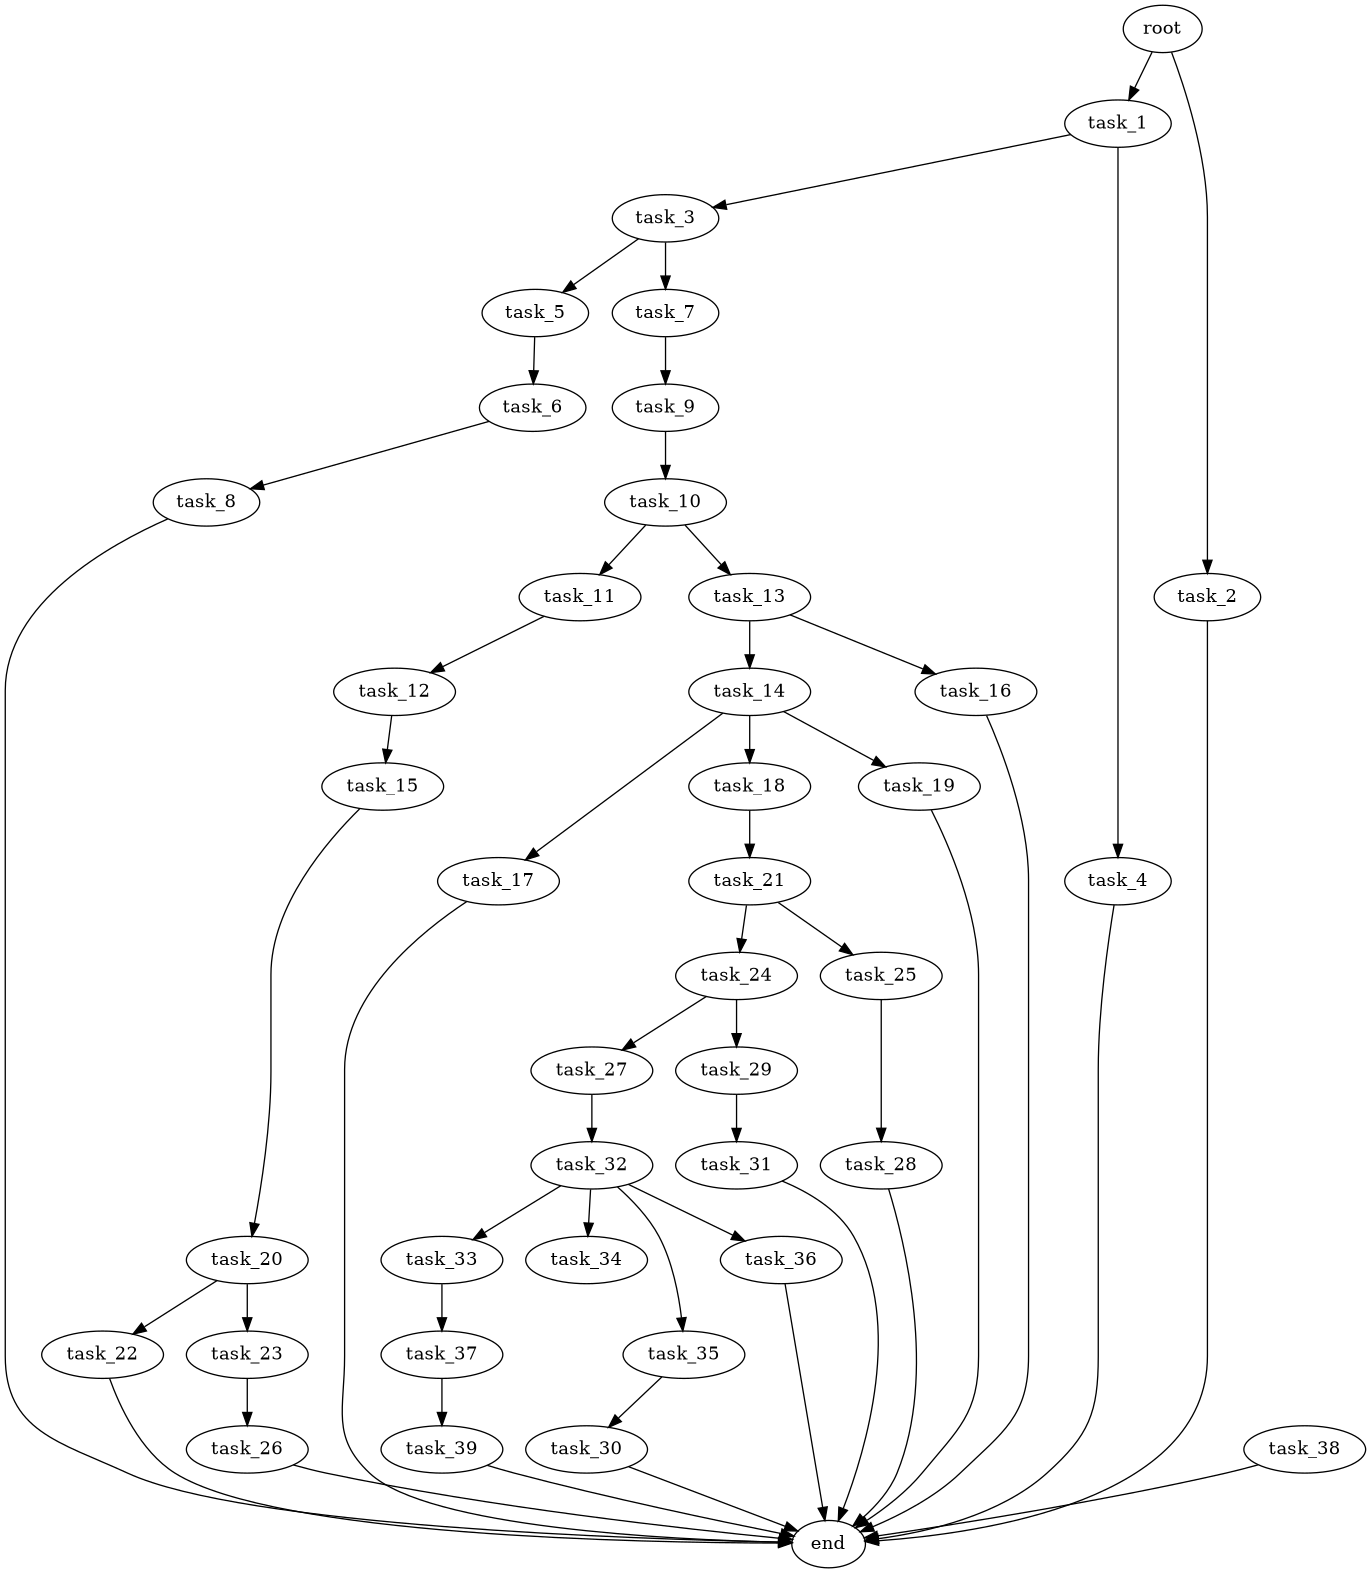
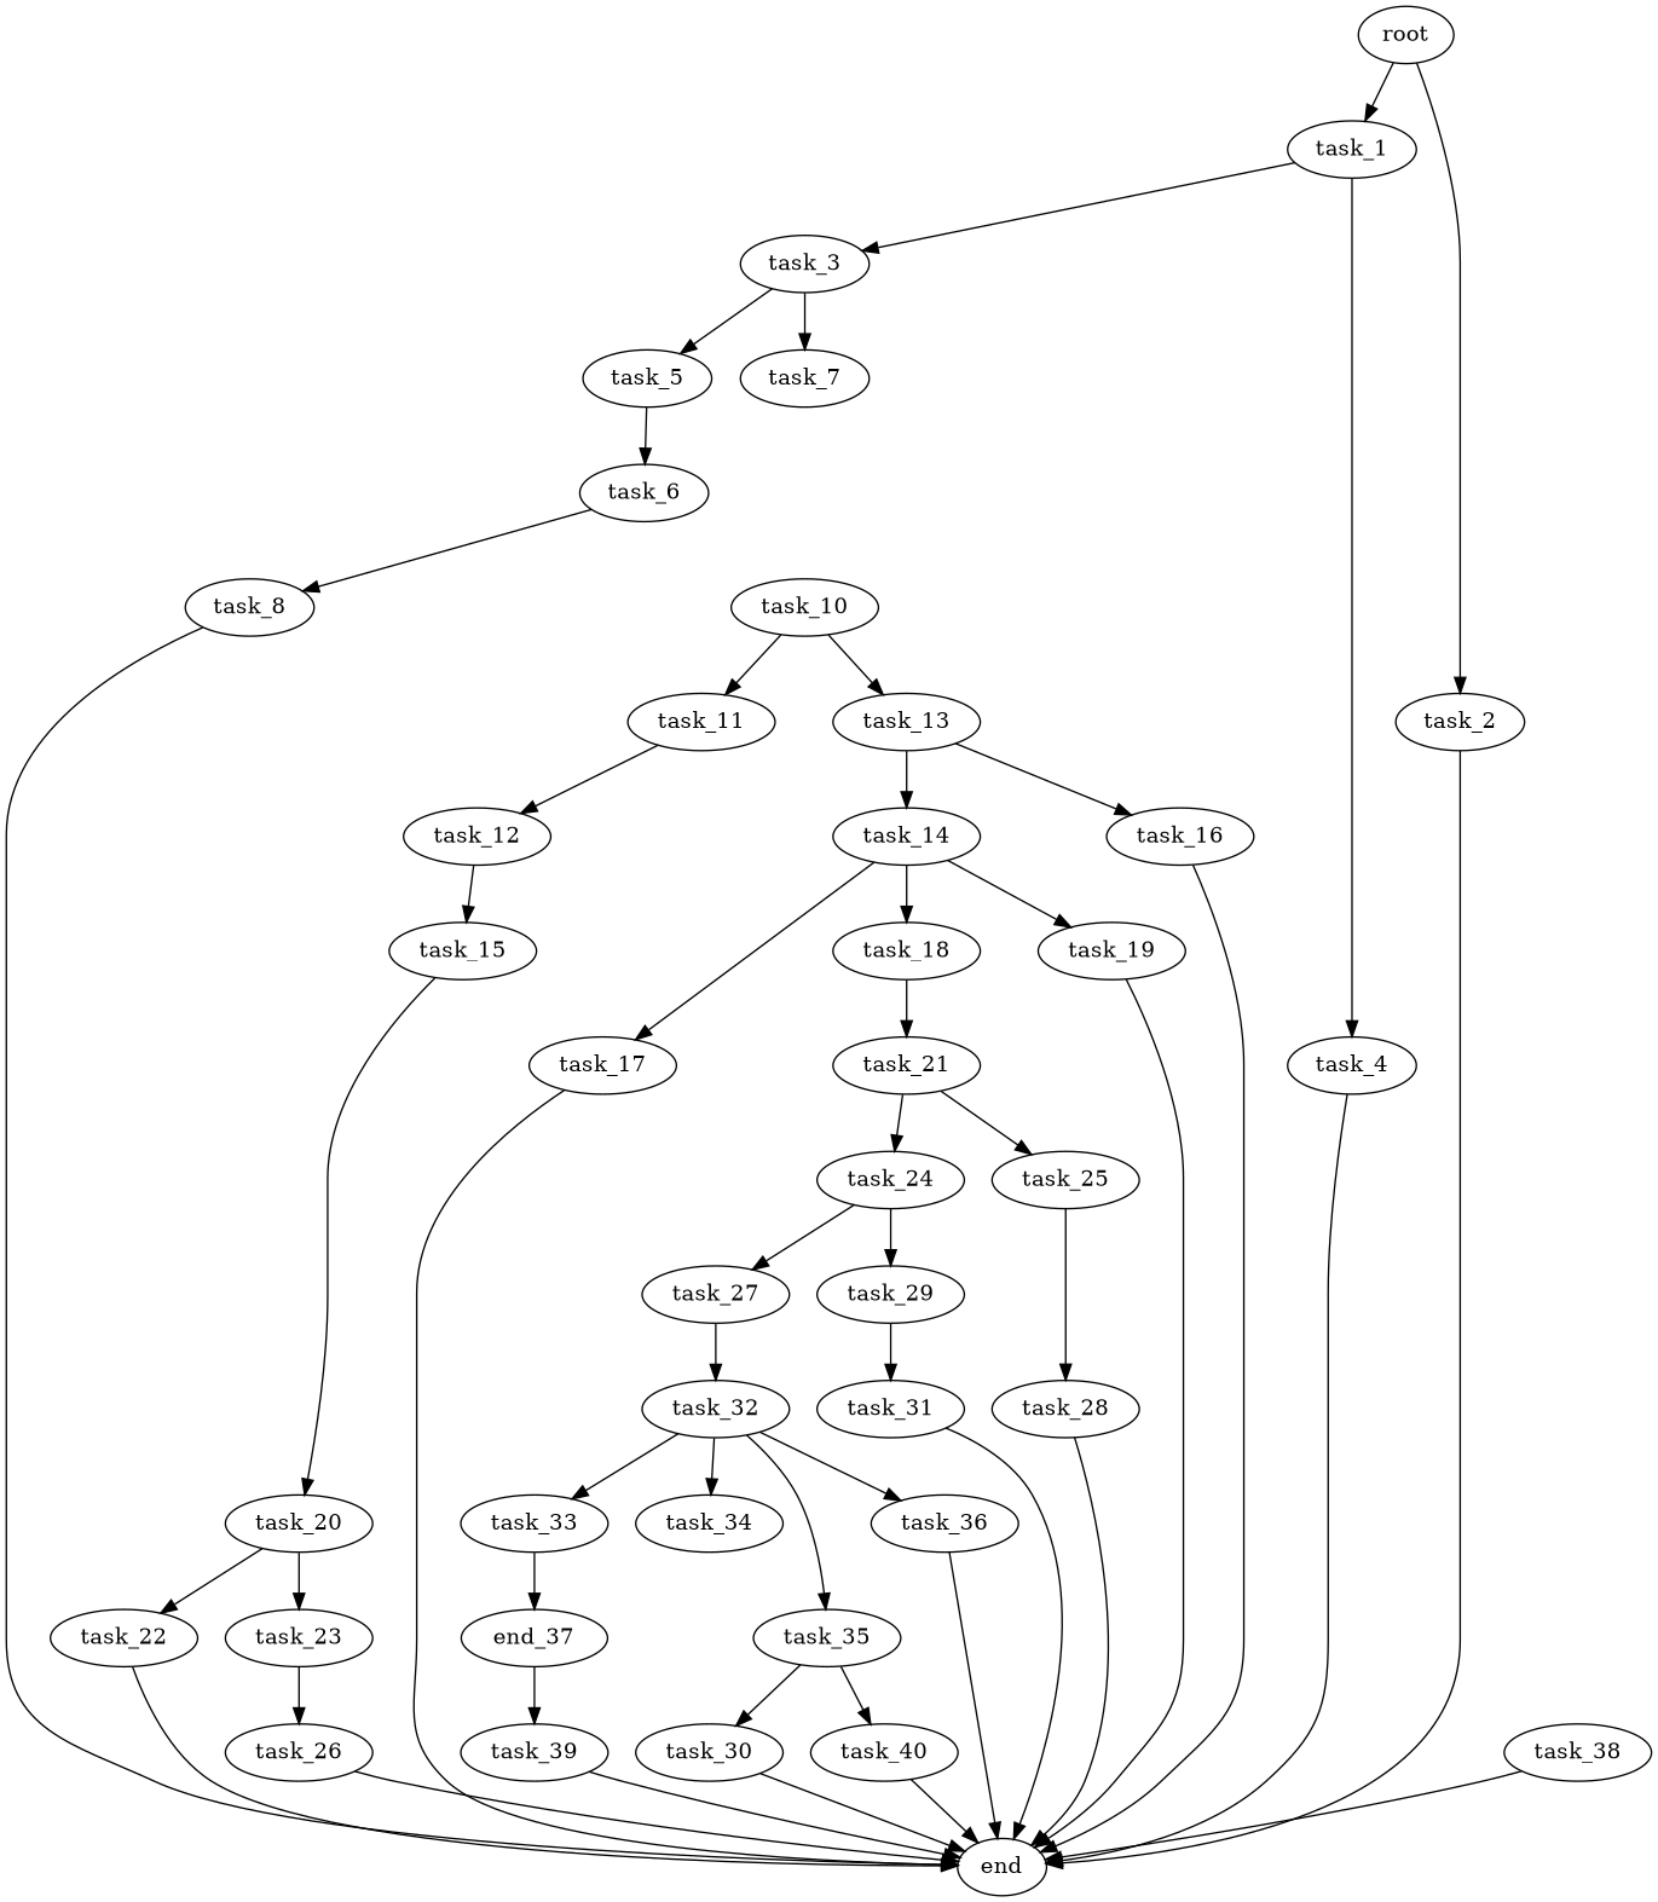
  digraph {
    root
    task_1
    task_2
    task_3
    task_4
    end
    task_5
    task_7
    task_6
-   task_9
    task_8
    task_10
    task_11
    task_13
    task_12
    task_14
    task_16
    task_15
    task_20
    task_17
    task_18
    task_19
    task_21
    task_22
    task_23
    task_24
    task_25
    task_26
    task_27
    task_29
    task_28
    task_32
    task_31
    task_33
    task_34
    task_35
    task_36
    task_30
-   task_37
+   task_37 [label=end_37]
+   task_40
    task_39
    task_38
    root -> task_1
    root -> task_2
    task_1 -> task_3
    task_1 -> task_4
    task_2 -> end
    task_3 -> task_5
    task_3 -> task_7
    task_4 -> end
    task_5 -> task_6
-   task_7 -> task_9
    task_6 -> task_8
-   task_9 -> task_10
    task_8 -> end
    task_10 -> task_11
    task_10 -> task_13
    task_11 -> task_12
    task_13 -> task_14
    task_13 -> task_16
    task_12 -> task_15
    task_14 -> task_17
    task_14 -> task_18
    task_14 -> task_19
    task_16 -> end
    task_15 -> task_20
    task_20 -> task_22
    task_20 -> task_23
    task_17 -> end
    task_18 -> task_21
    task_19 -> end
    task_21 -> task_24
    task_21 -> task_25
    task_22 -> end
    task_23 -> task_26
    task_24 -> task_27
    task_24 -> task_29
    task_25 -> task_28
    task_26 -> end
    task_27 -> task_32
    task_29 -> task_31
    task_28 -> end
    task_32 -> task_33
    task_32 -> task_34
    task_32 -> task_35
    task_32 -> task_36
    task_31 -> end
    task_33 -> task_37
    task_35 -> task_30
+   task_35 -> task_40
    task_36 -> end
    task_30 -> end
    task_37 -> task_39
+   task_40 -> end
    task_39 -> end
    task_38 -> end
  }
